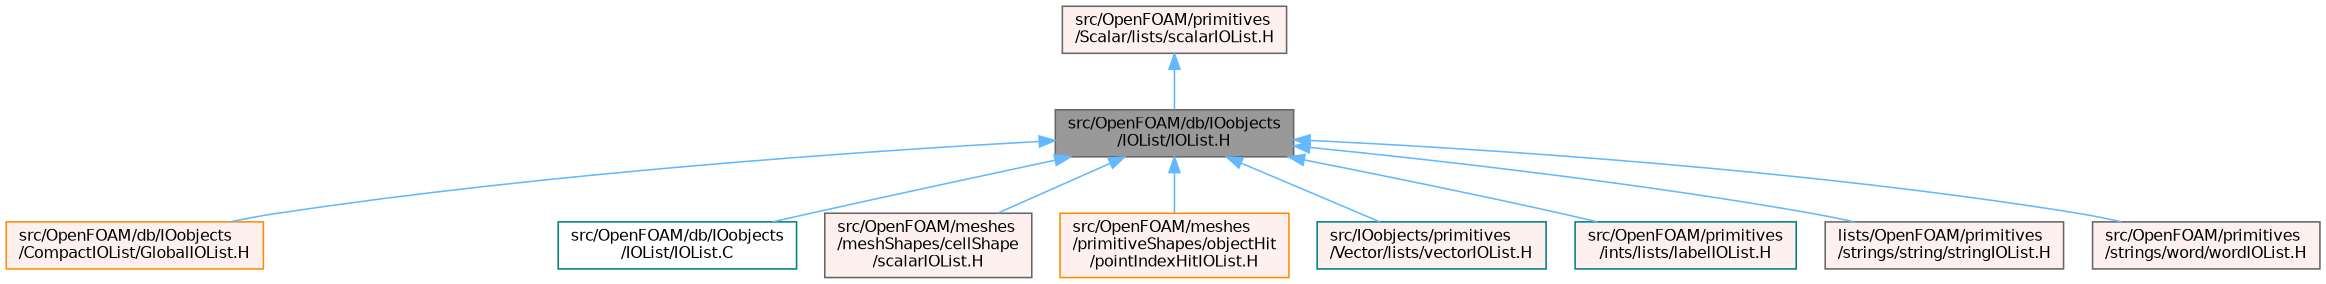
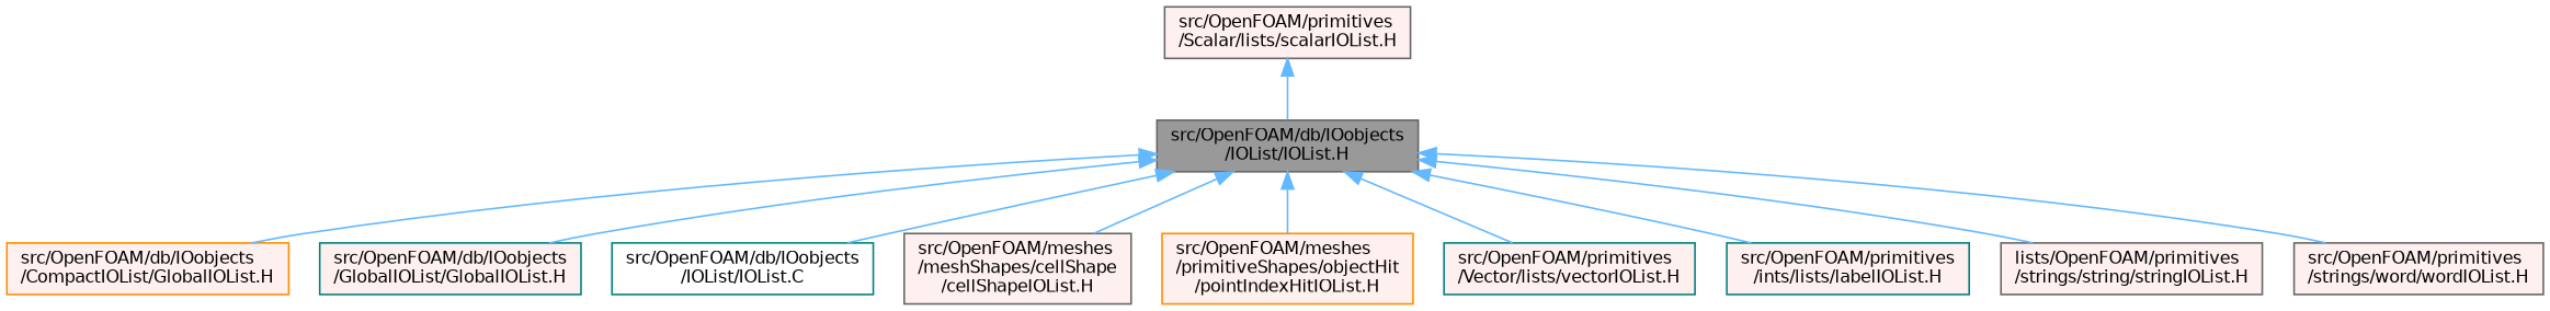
  digraph {
    node [color=gray40 fillcolor="#FFF0F0" fontname=Helvetica fontsize=10 shape=box style=filled]
    edge [color=steelblue1 dir=back fontname=Helvetica fontsize=10 labelfontname=Helvetica labelfontsize=10 style=solid]
    n1 [fillcolor=grey60 fontcolor=black height=0.2 label="src/OpenFOAM/db/IOobjects\l/IOList/IOList.H" width=0.4]
    n2 [color=darkorange height=0.2 label="src/OpenFOAM/db/IOobjects\l/CompactIOList/GlobalIOList.H" width=0.4]
+   n3 [color=teal height=0.2 label="src/OpenFOAM/db/IOobjects\l/GlobalIOList/GlobalIOList.H" width=0.4]
    n4 [color=teal fillcolor=white height=0.2 label="src/OpenFOAM/db/IOobjects\l/IOList/IOList.C" width=0.4]
-   n5 [height=0.2 label="src/OpenFOAM/meshes\l/meshShapes/cellShape\l/scalarIOList.H" width=0.4]
+   n5 [height=0.2 label="src/OpenFOAM/meshes\l/meshShapes/cellShape\l/cellShapeIOList.H" width=0.4]
    n6 [color=darkorange height=0.2 label="src/OpenFOAM/meshes\l/primitiveShapes/objectHit\l/pointIndexHitIOList.H" width=0.4]
-   n7 [color=teal height=0.2 label="src/IOobjects/primitives\l/Vector/lists/vectorIOList.H" width=0.4]
+   n7 [color=teal height=0.2 label="src/OpenFOAM/primitives\l/Vector/lists/vectorIOList.H" width=0.4]
    n8 [color=teal height=0.2 label="src/OpenFOAM/primitives\l/ints/lists/labelIOList.H" width=0.4]
    n9 [height=0.2 label="lists/OpenFOAM/primitives\l/strings/string/stringIOList.H" width=0.4]
    n10 [height=0.2 label="src/OpenFOAM/primitives\l/strings/word/wordIOList.H" width=0.4]
    n11 [height=0.2 label="src/OpenFOAM/primitives\l/Scalar/lists/scalarIOList.H" width=0.4]
    n1 -> n2
+   n1 -> n3
    n1 -> n4
    n1 -> n5
    n1 -> n6
    n1 -> n7
    n1 -> n8
    n1 -> n9
    n1 -> n10
    n11 -> n1
  }
